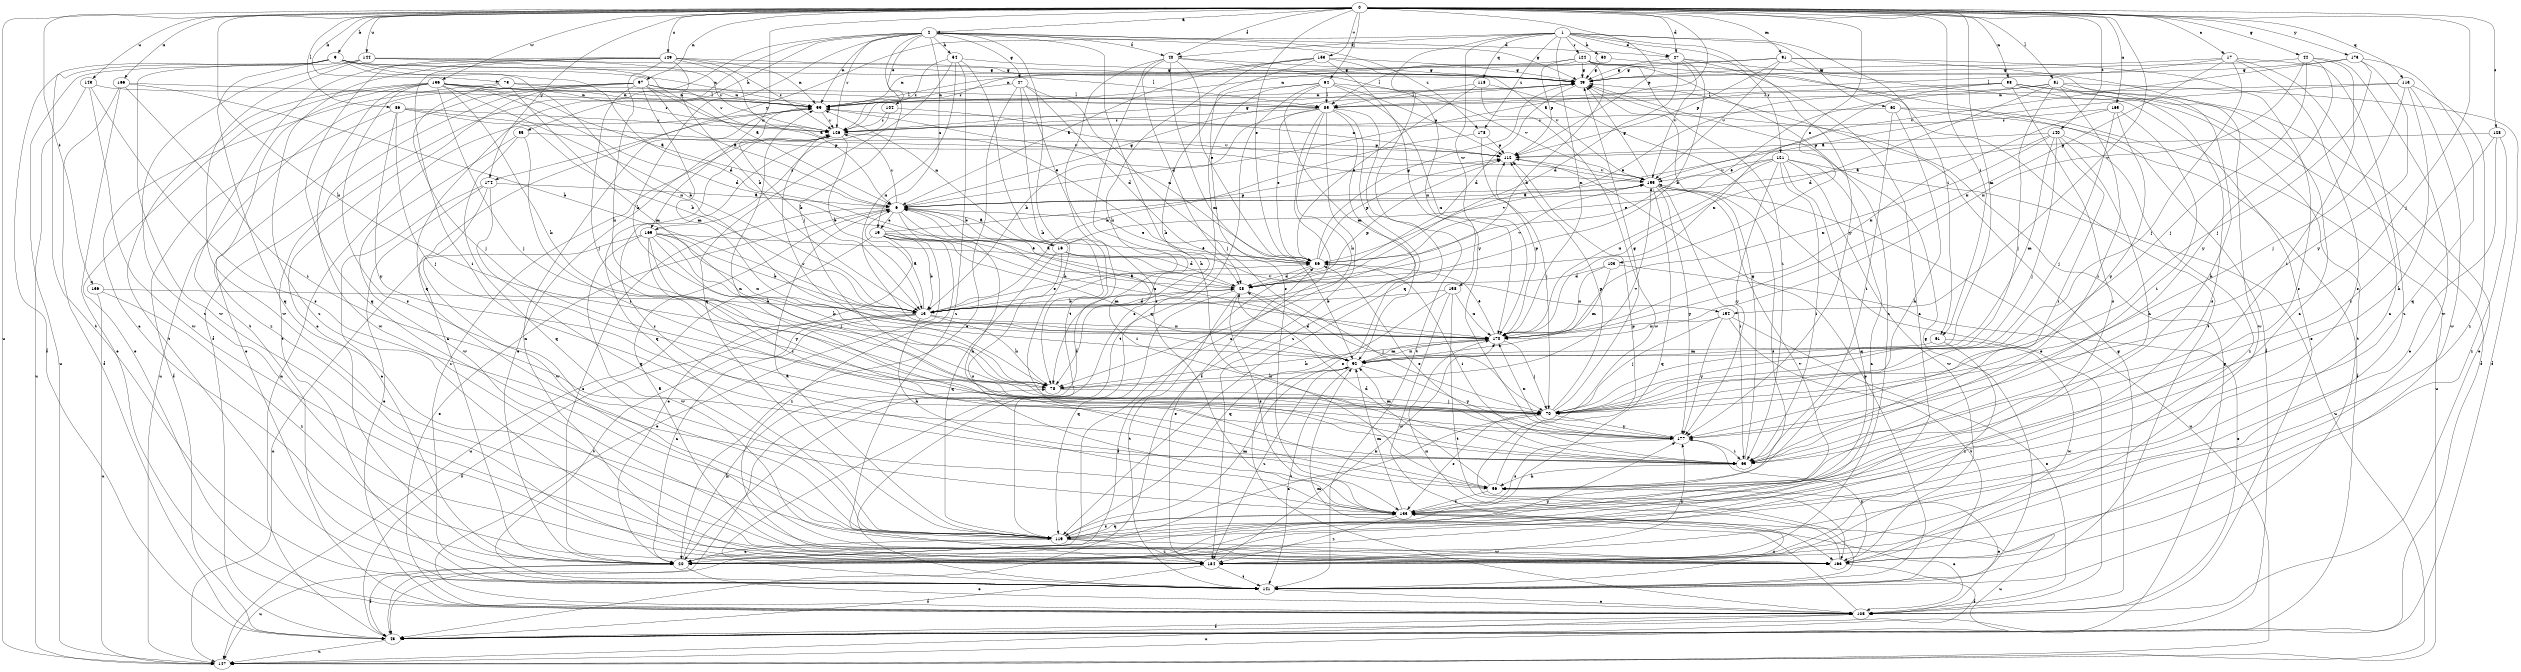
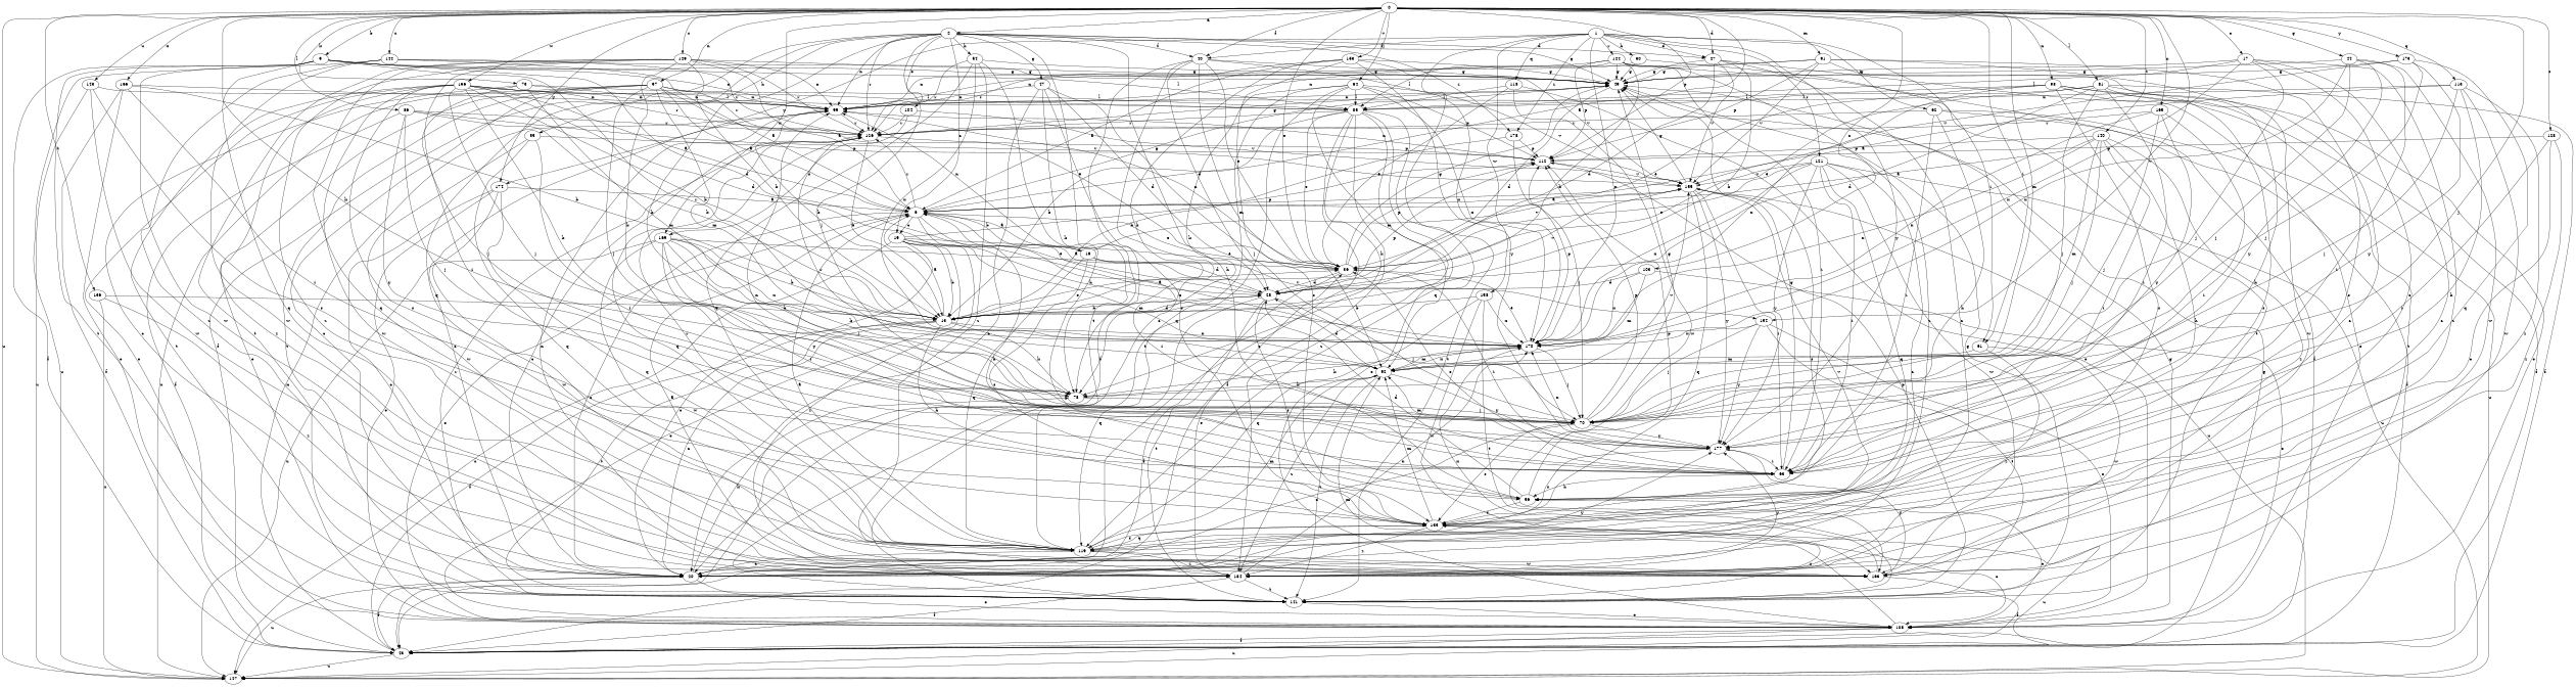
  strict digraph {
    0
    2
    6
    9
    17
    27
    36
    40
    44
    61
    64
    70
    73
    78
    81
    n16 [label=86]
    91
    92
    97
    98
    103
    112
    113
    128
    129
    136
    140
    143
    144
    147
    153
    154
    156
    165
    166
    169
    173
    174
    119
    178
    19
    43
    47
    49
    54
    55
    56
    99
    104
    126
    141
    n52 [label=16]
    20
    63
    105
    170
    28
    85
    163
    133
    184
    155
    13
    177
    1
    50
    62
    118
    121
    124
    158
    0 -> 2 [label=a]
    0 -> 6 [label=a]
    0 -> 9 [label=b]
    0 -> 17 [label=c]
    0 -> 27 [label=d]
    0 -> 36 [label=e]
    0 -> 40 [label=f]
    0 -> 44 [label=g]
    0 -> 61 [label=i]
    0 -> 64 [label=j]
    0 -> 70 [label=j]
    0 -> 73 [label=k]
    0 -> 78 [label=k]
    0 -> 81 [label=l]
    0 -> n16 [label=l]
    0 -> 91 [label=m]
    0 -> 92 [label=m]
    0 -> 97 [label=n]
    0 -> 98 [label=n]
    0 -> 103 [label=o]
    0 -> 112 [label=p]
    0 -> 113 [label=q]
    0 -> 128 [label=s]
    0 -> 129 [label=s]
    0 -> 136 [label=t]
    0 -> 140 [label=t]
    0 -> 143 [label=u]
    0 -> 144 [label=u]
    0 -> 147 [label=u]
    0 -> 153 [label=v]
    0 -> 154 [label=v]
    0 -> 156 [label=w]
    0 -> 165 [label=x]
    0 -> 166 [label=x]
    0 -> 169 [label=x]
    0 -> 173 [label=y]
    0 -> 174 [label=y]
    2 -> 27 [label=d]
    2 -> 40 [label=f]
    2 -> 70 [label=j]
    2 -> 78 [label=k]
    2 -> 119 [label=q]
    2 -> 178 [label=z]
    2 -> 19 [label=c]
    2 -> 43 [label=f]
    2 -> 47 [label=g]
    2 -> 49 [label=g]
    2 -> 54 [label=h]
    2 -> 55 [label=h]
    2 -> 56 [label=h]
    2 -> 99 [label=n]
    2 -> 104 [label=o]
    2 -> 126 [label=r]
    2 -> 141 [label=t]
    6 -> 36 [label=e]
    6 -> 19 [label=c]
    6 -> 49 [label=g]
    6 -> 56 [label=h]
    6 -> 126 [label=r]
    6 -> n52 [label=b]
    6 -> 20 [label=c]
    6 -> 63 [label=i]
    6 -> 105 [label=o]
    9 -> 119 [label=q]
    9 -> 43 [label=f]
    9 -> 49 [label=g]
    9 -> 99 [label=n]
    9 -> 141 [label=t]
-   9 -> 170 [label=x]
+   9 -> 170 [label=r]
    9 -> 28 [label=d]
    9 -> 85 [label=l]
    9 -> 163 [label=w]
    17 -> 70 [label=j]
    17 -> 49 [label=g]
    17 -> 20 [label=c]
    17 -> 170 [label=x]
    17 -> 85 [label=l]
    17 -> 133 [label=s]
    17 -> 184 [label=z]
    27 -> 49 [label=g]
    27 -> 20 [label=c]
    27 -> 105 [label=o]
    27 -> 28 [label=d]
    27 -> 155 [label=v]
    27 -> 13 [label=b]
    36 -> 112 [label=p]
    36 -> 43 [label=f]
    36 -> 49 [label=g]
    36 -> 99 [label=n]
    36 -> 63 [label=i]
    36 -> 28 [label=d]
    40 -> 36 [label=e]
    40 -> 92 [label=m]
    40 -> 43 [label=f]
    40 -> 49 [label=g]
    40 -> 20 [label=c]
    40 -> 170 [label=x]
    40 -> 28 [label=d]
    44 -> 70 [label=j]
    44 -> 49 [label=g]
    44 -> 63 [label=i]
    44 -> 170 [label=x]
    44 -> 163 [label=w]
    44 -> 177 [label=y]
    61 -> 92 [label=m]
    61 -> 163 [label=w]
    61 -> 184 [label=z]
    64 -> 78 [label=k]
    64 -> 92 [label=m]
    64 -> 112 [label=p]
    64 -> 119 [label=q]
    64 -> 141 [label=t]
    64 -> 170 [label=x]
    64 -> 85 [label=l]
    64 -> 155 [label=v]
    70 -> 112 [label=p]
    70 -> 49 [label=g]
    70 -> 20 [label=c]
    70 -> 133 [label=s]
    70 -> 177 [label=y]
    73 -> 70 [label=j]
    73 -> 92 [label=m]
    73 -> 99 [label=n]
    73 -> 20 [label=c]
    73 -> 85 [label=l]
    78 -> 70 [label=j]
    78 -> 126 [label=r]
    78 -> 155 [label=v]
    81 -> 36 [label=e]
    81 -> 70 [label=j]
    81 -> 43 [label=f]
    81 -> 63 [label=i]
    81 -> 28 [label=d]
    81 -> 85 [label=l]
    81 -> 163 [label=w]
    81 -> 133 [label=s]
    n16 -> 70 [label=j]
    n16 -> 43 [label=f]
    n16 -> 126 [label=r]
    n16 -> 155 [label=v]
    n16 -> 13 [label=b]
    n16 -> 177 [label=y]
    91 -> 112 [label=p]
    91 -> 49 [label=g]
    91 -> 56 [label=h]
    91 -> 99 [label=n]
    91 -> 20 [label=c]
    91 -> 133 [label=s]
    91 -> 155 [label=v]
    92 -> 78 [label=k]
    92 -> 141 [label=t]
    92 -> 170 [label=x]
    92 -> 28 [label=d]
    92 -> 184 [label=z]
    92 -> 177 [label=y]
    97 -> 6 [label=a]
    97 -> 36 [label=e]
    97 -> 70 [label=j]
    97 -> 92 [label=m]
    97 -> 147 [label=u]
    97 -> 99 [label=n]
    97 -> 126 [label=r]
    97 -> 141 [label=t]
    97 -> 20 [label=c]
    97 -> 105 [label=o]
    98 -> 36 [label=e]
    98 -> 43 [label=f]
    98 -> 141 [label=t]
    98 -> 105 [label=o]
    98 -> 170 [label=x]
    98 -> 85 [label=l]
    98 -> 133 [label=s]
    103 -> 92 [label=m]
    103 -> 105 [label=o]
    103 -> 170 [label=x]
    103 -> 28 [label=d]
    112 -> 99 [label=n]
    112 -> 155 [label=v]
    113 -> 6 [label=a]
    113 -> 70 [label=j]
    113 -> 56 [label=h]
    113 -> 99 [label=n]
    113 -> 163 [label=w]
    113 -> 184 [label=z]
    128 -> 112 [label=p]
    128 -> 20 [label=c]
    128 -> 63 [label=i]
    128 -> 184 [label=z]
    129 -> 6 [label=a]
    129 -> 78 [label=k]
    129 -> 119 [label=q]
    129 -> 49 [label=g]
    129 -> 99 [label=n]
    129 -> 126 [label=r]
    129 -> 141 [label=t]
    129 -> 63 [label=i]
    129 -> 184 [label=z]
    129 -> 13 [label=b]
    136 -> 147 [label=u]
    136 -> 184 [label=z]
    136 -> 13 [label=b]
    140 -> 6 [label=a]
    140 -> 70 [label=j]
    140 -> 92 [label=m]
    140 -> 112 [label=p]
    140 -> 56 [label=h]
    140 -> 63 [label=i]
    140 -> 170 [label=x]
    140 -> 184 [label=z]
    143 -> 147 [label=u]
    143 -> 85 [label=l]
    143 -> 163 [label=w]
    143 -> 133 [label=s]
    144 -> 6 [label=a]
    144 -> 147 [label=u]
    144 -> 49 [label=g]
    144 -> 126 [label=r]
    144 -> 163 [label=w]
    144 -> 184 [label=z]
    153 -> 6 [label=a]
    153 -> 78 [label=k]
    153 -> 49 [label=g]
    153 -> 126 [label=r]
    153 -> 133 [label=s]
    153 -> 155 [label=v]
    153 -> 177 [label=y]
    154 -> 70 [label=j]
    154 -> 141 [label=t]
    154 -> 105 [label=o]
    154 -> 170 [label=x]
    154 -> 177 [label=y]
    156 -> 6 [label=a]
    156 -> 70 [label=j]
    156 -> 78 [label=k]
    156 -> 99 [label=n]
    156 -> 126 [label=r]
    156 -> 141 [label=t]
    156 -> 105 [label=o]
    156 -> 28 [label=d]
    156 -> 85 [label=l]
    156 -> 163 [label=w]
    156 -> 133 [label=s]
    156 -> 184 [label=z]
    156 -> 13 [label=b]
    165 -> 70 [label=j]
    165 -> 126 [label=r]
    165 -> 63 [label=i]
    165 -> 170 [label=x]
    165 -> 177 [label=y]
    166 -> 43 [label=f]
    166 -> 99 [label=n]
    166 -> 63 [label=i]
    166 -> 105 [label=o]
    166 -> 13 [label=b]
    169 -> 36 [label=e]
    169 -> 70 [label=j]
    169 -> 78 [label=k]
    169 -> 147 [label=u]
    169 -> 63 [label=i]
    169 -> 170 [label=x]
    169 -> 163 [label=w]
    169 -> 13 [label=b]
    169 -> 177 [label=y]
    173 -> 70 [label=j]
    173 -> 119 [label=q]
    173 -> 49 [label=g]
    173 -> 155 [label=v]
    173 -> 177 [label=y]
    174 -> 6 [label=a]
    174 -> 119 [label=q]
    174 -> 20 [label=c]
    174 -> 105 [label=o]
    174 -> 163 [label=w]
    119 -> 6 [label=a]
    119 -> 92 [label=m]
    119 -> 20 [label=c]
    119 -> 163 [label=w]
    119 -> 133 [label=s]
    119 -> 184 [label=z]
    119 -> 155 [label=v]
    178 -> 70 [label=j]
    178 -> 112 [label=p]
    178 -> 13 [label=b]
    19 -> 36 [label=e]
    19 -> 92 [label=m]
    19 -> 112 [label=p]
    19 -> 147 [label=u]
    19 -> 20 [label=c]
    19 -> 105 [label=o]
    19 -> 170 [label=x]
    19 -> 184 [label=z]
    19 -> 13 [label=b]
    43 -> 147 [label=u]
    43 -> 49 [label=g]
    43 -> 99 [label=n]
    47 -> 70 [label=j]
    47 -> 78 [label=k]
    47 -> 99 [label=n]
    47 -> 20 [label=c]
    47 -> 28 [label=d]
    47 -> 133 [label=s]
    49 -> 99 [label=n]
    49 -> 28 [label=d]
    54 -> 119 [label=q]
    54 -> 49 [label=g]
    54 -> 56 [label=h]
    54 -> 126 [label=r]
    54 -> 170 [label=x]
    54 -> 184 [label=z]
    55 -> 112 [label=p]
    55 -> 119 [label=q]
    55 -> 63 [label=i]
    55 -> 163 [label=w]
    56 -> 112 [label=p]
    56 -> 105 [label=o]
    56 -> 28 [label=d]
    56 -> 133 [label=s]
    99 -> 126 [label=r]
    99 -> 20 [label=c]
    99 -> 13 [label=b]
    104 -> 169 [label=s]
    104 -> 126 [label=r]
    104 -> 155 [label=v]
    126 -> 112 [label=p]
    126 -> 119 [label=q]
    126 -> 49 [label=g]
    126 -> 20 [label=c]
    126 -> 13 [label=b]
    141 -> 112 [label=p]
    141 -> 49 [label=g]
    141 -> 126 [label=r]
    141 -> 105 [label=o]
    141 -> 133 [label=s]
    n52 -> 6 [label=a]
    n52 -> 154 [label=v]
    n52 -> 119 [label=q]
    n52 -> 99 [label=n]
    n52 -> 28 [label=d]
    n52 -> 133 [label=s]
    n52 -> 155 [label=v]
    20 -> 78 [label=k]
    20 -> 147 [label=u]
    20 -> 43 [label=f]
    20 -> 105 [label=o]
    20 -> 177 [label=y]
    63 -> 36 [label=e]
    63 -> 49 [label=g]
    63 -> 56 [label=h]
    63 -> 99 [label=n]
    105 -> 92 [label=m]
    105 -> 147 [label=u]
    105 -> 43 [label=f]
    105 -> 49 [label=g]
    170 -> 6 [label=a]
    170 -> 36 [label=e]
    170 -> 70 [label=j]
    170 -> 78 [label=k]
    170 -> 92 [label=m]
    170 -> 112 [label=p]
    28 -> 6 [label=a]
    28 -> 70 [label=j]
    28 -> 119 [label=q]
    28 -> 141 [label=t]
    28 -> 133 [label=s]
    28 -> 155 [label=v]
    28 -> 13 [label=b]
    85 -> 36 [label=e]
    85 -> 78 [label=k]
    85 -> 43 [label=f]
    85 -> 126 [label=r]
    85 -> 141 [label=t]
    85 -> 20 [label=c]
    85 -> 105 [label=o]
    85 -> 184 [label=z]
    85 -> 13 [label=b]
    163 -> 43 [label=f]
    163 -> 170 [label=x]
    163 -> 177 [label=y]
    133 -> 92 [label=m]
    133 -> 147 [label=u]
    133 -> 119 [label=q]
    133 -> 126 [label=r]
    133 -> 105 [label=o]
    133 -> 184 [label=z]
    184 -> 6 [label=a]
    184 -> 36 [label=e]
    184 -> 43 [label=f]
    184 -> 99 [label=n]
    184 -> 141 [label=t]
    184 -> 170 [label=x]
    184 -> 177 [label=y]
    155 -> 6 [label=a]
    155 -> 147 [label=u]
    155 -> 119 [label=q]
    155 -> 49 [label=g]
    155 -> 63 [label=i]
    155 -> 133 [label=s]
    155 -> 177 [label=y]
    13 -> 6 [label=a]
    13 -> 36 [label=e]
    13 -> 78 [label=k]
    13 -> 112 [label=p]
    13 -> 43 [label=f]
    13 -> 56 [label=h]
    13 -> 141 [label=t]
    13 -> 20 [label=c]
    13 -> 170 [label=x]
    13 -> 28 [label=d]
    177 -> 92 [label=m]
    177 -> 63 [label=i]
    177 -> 170 [label=x]
    177 -> 133 [label=s]
    1 -> 27 [label=d]
    1 -> 40 [label=f]
    1 -> 61 [label=i]
    1 -> 174 [label=y]
    1 -> 119 [label=q]
    1 -> 178 [label=z]
    1 -> 170 [label=x]
    1 -> 177 [label=y]
    1 -> 50 [label=h]
    1 -> 62 [label=i]
    1 -> 118 [label=q]
    1 -> 121 [label=r]
    1 -> 124 [label=r]
    1 -> 158 [label=w]
    50 -> 49 [label=g]
    50 -> 99 [label=n]
    50 -> 141 [label=t]
    62 -> 147 [label=u]
    62 -> 43 [label=f]
    62 -> 56 [label=h]
    62 -> 126 [label=r]
    62 -> 63 [label=i]
    118 -> 36 [label=e]
    118 -> 105 [label=o]
    118 -> 85 [label=l]
    118 -> 163 [label=w]
    121 -> 36 [label=e]
    121 -> 147 [label=u]
    121 -> 119 [label=q]
    121 -> 20 [label=c]
    121 -> 63 [label=i]
    121 -> 170 [label=x]
    121 -> 163 [label=w]
    121 -> 155 [label=v]
    121 -> 177 [label=y]
    124 -> 112 [label=p]
    124 -> 43 [label=f]
    124 -> 49 [label=g]
    124 -> 99 [label=n]
    124 -> 63 [label=i]
    124 -> 85 [label=l]
    124 -> 184 [label=z]
    124 -> 13 [label=b]
    158 -> 119 [label=q]
    158 -> 141 [label=t]
    158 -> 170 [label=x]
    158 -> 163 [label=w]
    158 -> 13 [label=b]
  }
